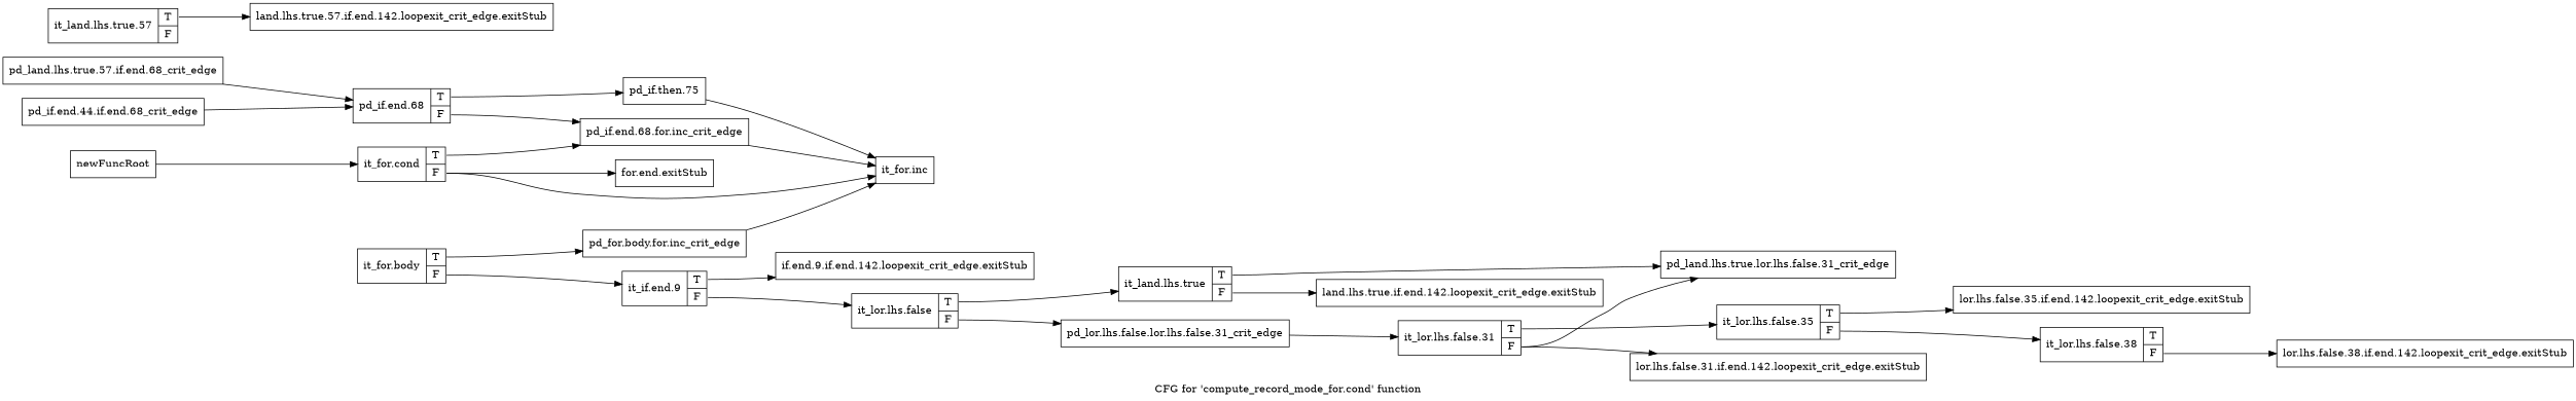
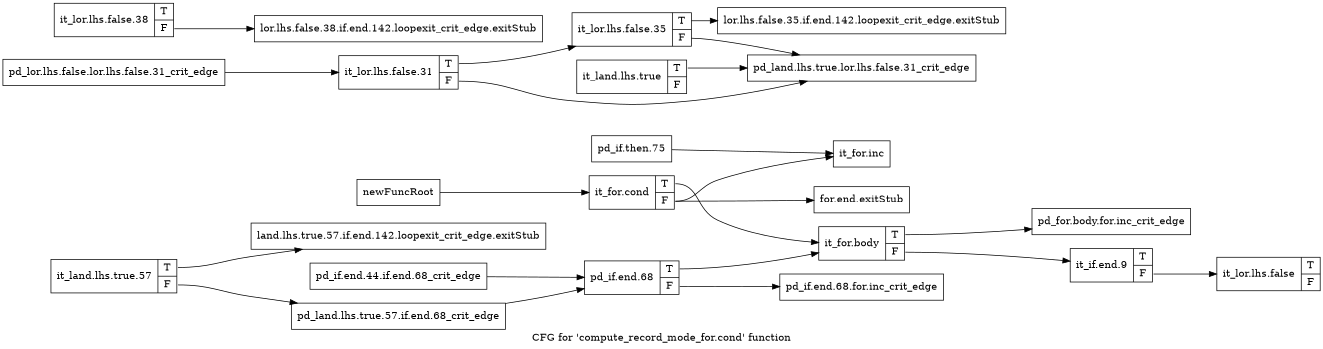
  digraph {
    label="CFG for 'compute_record_mode_for.cond' function"
    rankdir=LR
    node [shape=record]
    edge [tailport=s1]
    n1 [label="{newFuncRoot}"]
    n2 [label="{it_for.cond|{<s0>T|<s1>F}}"]
    n3 [label="{for.end.exitStub}"]
    n4 [label="{it_for.body|{<s0>T|<s1>F}}"]
    n5 [label="{it_for.inc}"]
    n6 [label="{pd_for.body.for.inc_crit_edge}"]
    n7 [label="{it_if.end.9|{<s0>T|<s1>F}}"]
-   n8 [label="{if.end.9.if.end.142.loopexit_crit_edge.exitStub}"]
-   n9 [label="{land.lhs.true.if.end.142.loopexit_crit_edge.exitStub}"]
-   n10 [label="{lor.lhs.false.31.if.end.142.loopexit_crit_edge.exitStub}"]
    n11 [label="{lor.lhs.false.35.if.end.142.loopexit_crit_edge.exitStub}"]
    n12 [label="{lor.lhs.false.38.if.end.142.loopexit_crit_edge.exitStub}"]
    n13 [label="{land.lhs.true.57.if.end.142.loopexit_crit_edge.exitStub}"]
    n14 [label="{it_lor.lhs.false|{<s0>T|<s1>F}}"]
    n15 [label="{it_land.lhs.true|{<s0>T|<s1>F}}"]
    n16 [label="{pd_lor.lhs.false.lor.lhs.false.31_crit_edge}"]
    n17 [label="{pd_land.lhs.true.lor.lhs.false.31_crit_edge}"]
    n18 [label="{it_lor.lhs.false.31|{<s0>T|<s1>F}}"]
    n19 [label="{it_lor.lhs.false.35|{<s0>T|<s1>F}}"]
    n20 [label="{it_lor.lhs.false.38|{<s0>T|<s1>F}}"]
    n21 [label="{it_land.lhs.true.57|{<s0>T|<s1>F}}"]
    n22 [label="{pd_land.lhs.true.57.if.end.68_crit_edge}"]
    n23 [label="{pd_if.end.44.if.end.68_crit_edge}"]
    n24 [label="{pd_if.end.68|{<s0>T|<s1>F}}"]
    n25 [label="{pd_if.then.75}"]
    n26 [label="{pd_if.end.68.for.inc_crit_edge}"]
    n1 -> n2
    n2 -> n3
-   n2 -> n26 [tailport=s0]
+   n2 -> n4 [tailport=s0]
    n2 -> n5
    n4 -> n6 [tailport=s0]
    n4 -> n7
-   n6 -> n5
-   n7 -> n8 [tailport=s0]
    n7 -> n14
-   n14 -> n15 [tailport=s0]
-   n14 -> n16
-   n15 -> n9
    n15 -> n17 [tailport=s0]
    n16 -> n18
-   n18 -> n10
    n18 -> n17
    n18 -> n19 [tailport=s0]
    n19 -> n11 [tailport=s0]
-   n19 -> n20
+   n19 -> n17
    n20 -> n12
    n21 -> n13 [tailport=s0]
+   n21 -> n22
    n22 -> n24
    n23 -> n24
-   n24 -> n25 [tailport=s0]
+   n24 -> n4 [tailport=s0]
    n24 -> n26
    n25 -> n5
-   n26 -> n5
  }
